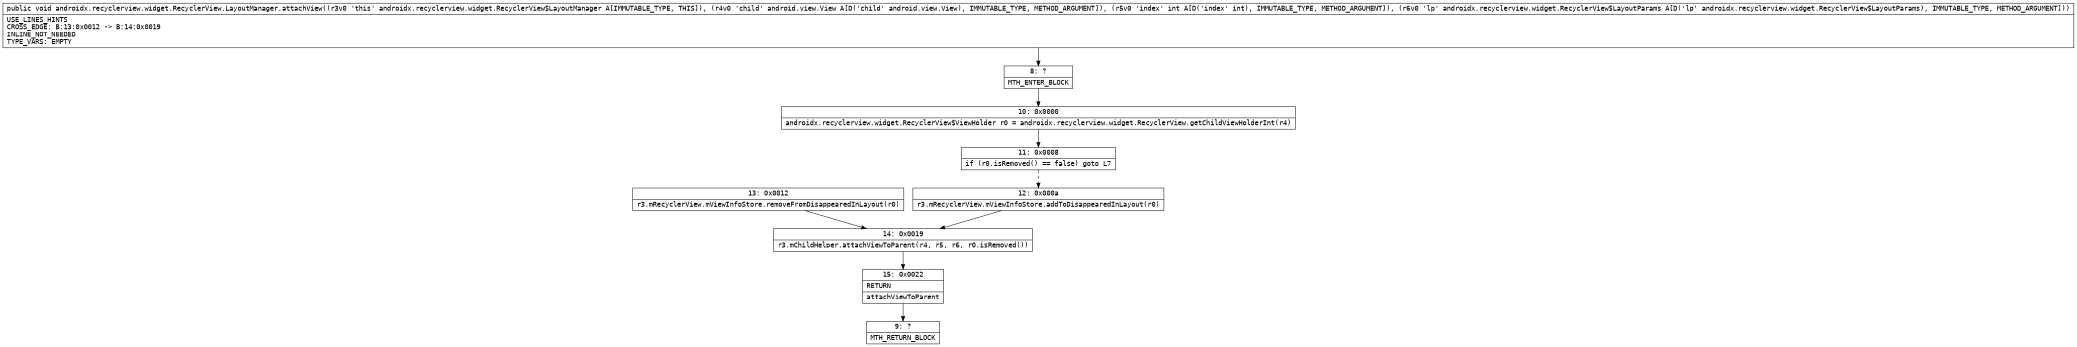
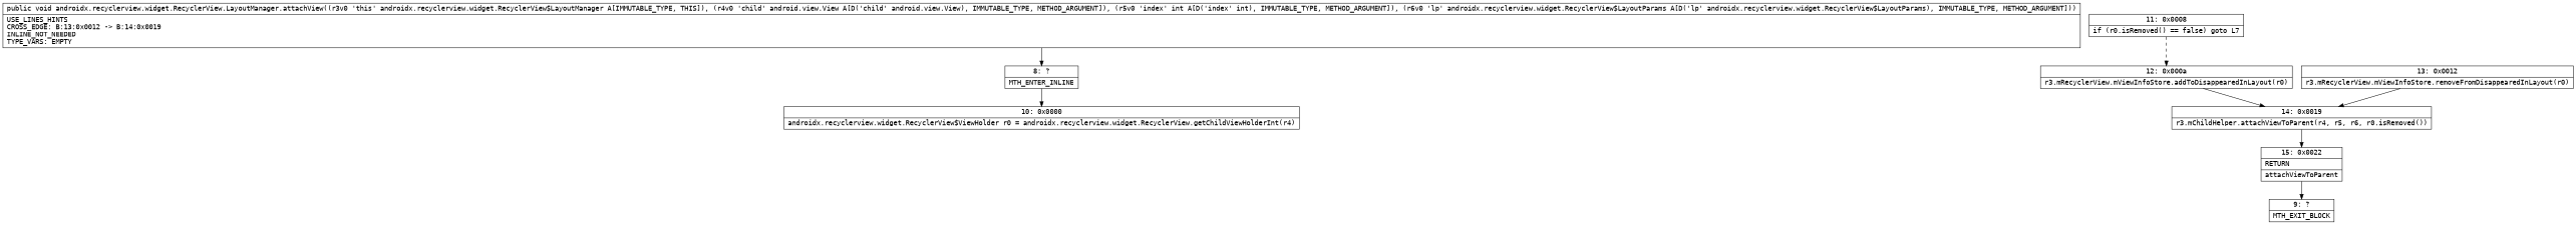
  digraph {
    fontname="DejaVu Sans Mono"
    node [fontname="DejaVu Sans Mono" shape=record]
    edge [fontname="DejaVu Sans Mono"]
-   n1 [label="{8\:\ ?|MTH_ENTER_BLOCK\l}"]
+   n1 [label="{8\:\ ?|MTH_ENTER_INLINE\l}"]
    n2 [label="{10\:\ 0x0000|androidx.recyclerview.widget.RecyclerView$ViewHolder r0 = androidx.recyclerview.widget.RecyclerView.getChildViewHolderInt(r4)\l}"]
    n3 [label="{11\:\ 0x0008|if (r0.isRemoved() == false) goto L7\l}"]
    n4 [label="{12\:\ 0x000a|r3.mRecyclerView.mViewInfoStore.addToDisappearedInLayout(r0)\l}"]
    n5 [label="{14\:\ 0x0019|r3.mChildHelper.attachViewToParent(r4, r5, r6, r0.isRemoved())\l}"]
    n6 [label="{13\:\ 0x0012|r3.mRecyclerView.mViewInfoStore.removeFromDisappearedInLayout(r0)\l}"]
    n7 [label="{15\:\ 0x0022|RETURN\l|attachViewToParent\l}"]
-   n8 [label="{9\:\ ?|MTH_RETURN_BLOCK\l}"]
+   n8 [label="{9\:\ ?|MTH_EXIT_BLOCK\l}"]
    n9 [label="{public void androidx.recyclerview.widget.RecyclerView.LayoutManager.attachView((r3v0 'this' androidx.recyclerview.widget.RecyclerView$LayoutManager A[IMMUTABLE_TYPE, THIS]), (r4v0 'child' android.view.View A[D('child' android.view.View), IMMUTABLE_TYPE, METHOD_ARGUMENT]), (r5v0 'index' int A[D('index' int), IMMUTABLE_TYPE, METHOD_ARGUMENT]), (r6v0 'lp' androidx.recyclerview.widget.RecyclerView$LayoutParams A[D('lp' androidx.recyclerview.widget.RecyclerView$LayoutParams), IMMUTABLE_TYPE, METHOD_ARGUMENT]))  | USE_LINES_HINTS\lCROSS_EDGE: B:13:0x0012 \-\> B:14:0x0019\lINLINE_NOT_NEEDED\lTYPE_VARS: EMPTY\l}"]
    n1 -> n2
-   n2 -> n3
    n3 -> n4 [style=dashed]
    n4 -> n5
    n5 -> n7
    n6 -> n5
    n7 -> n8
    n9 -> n1
  }
